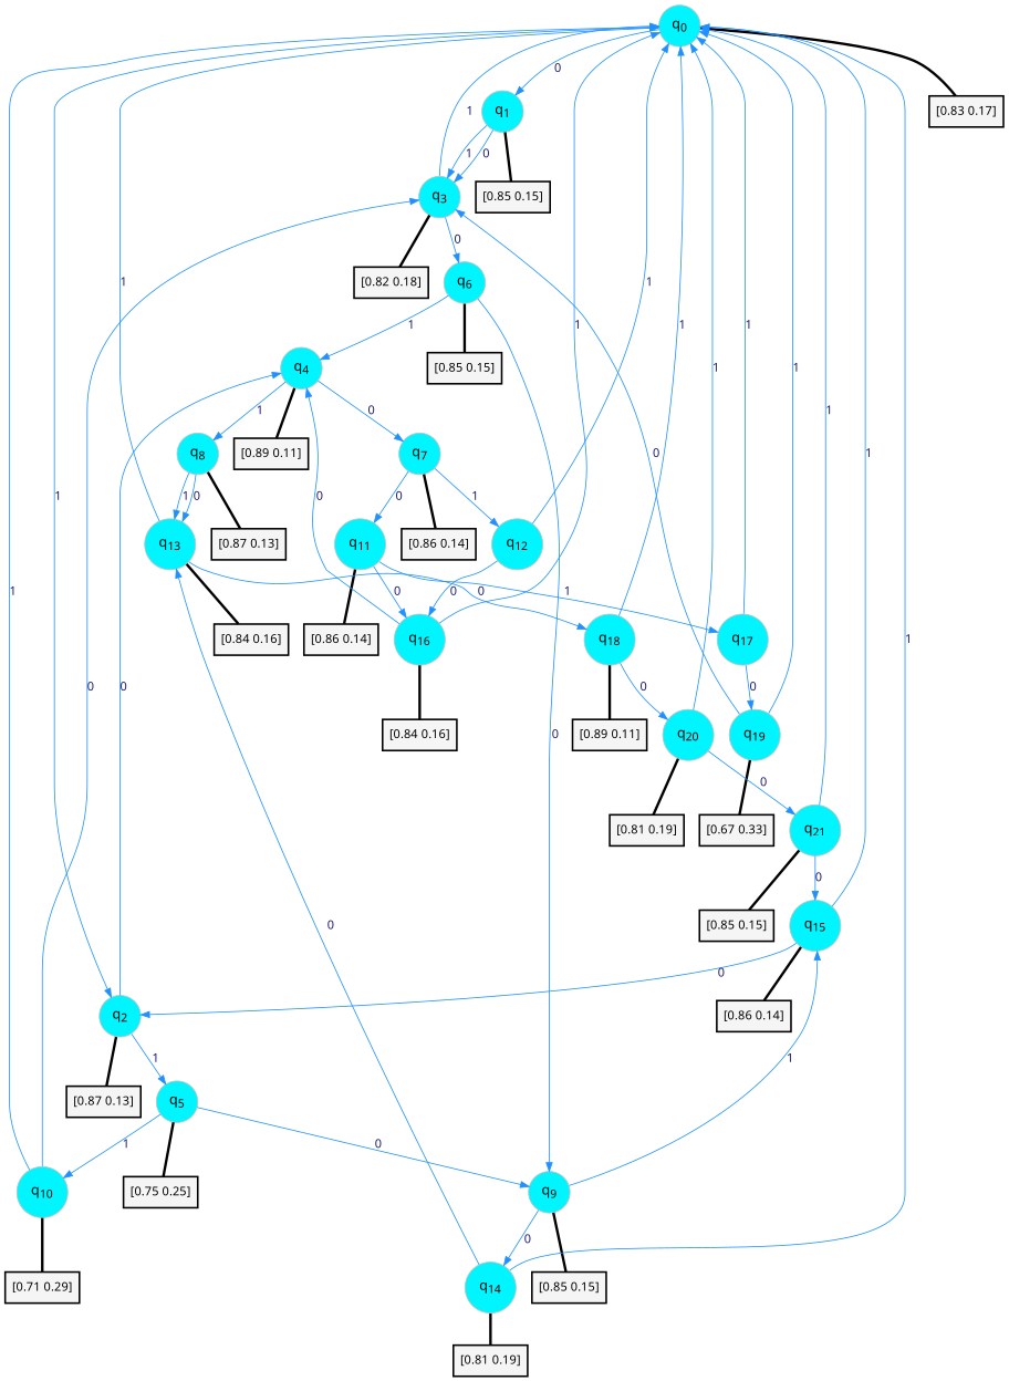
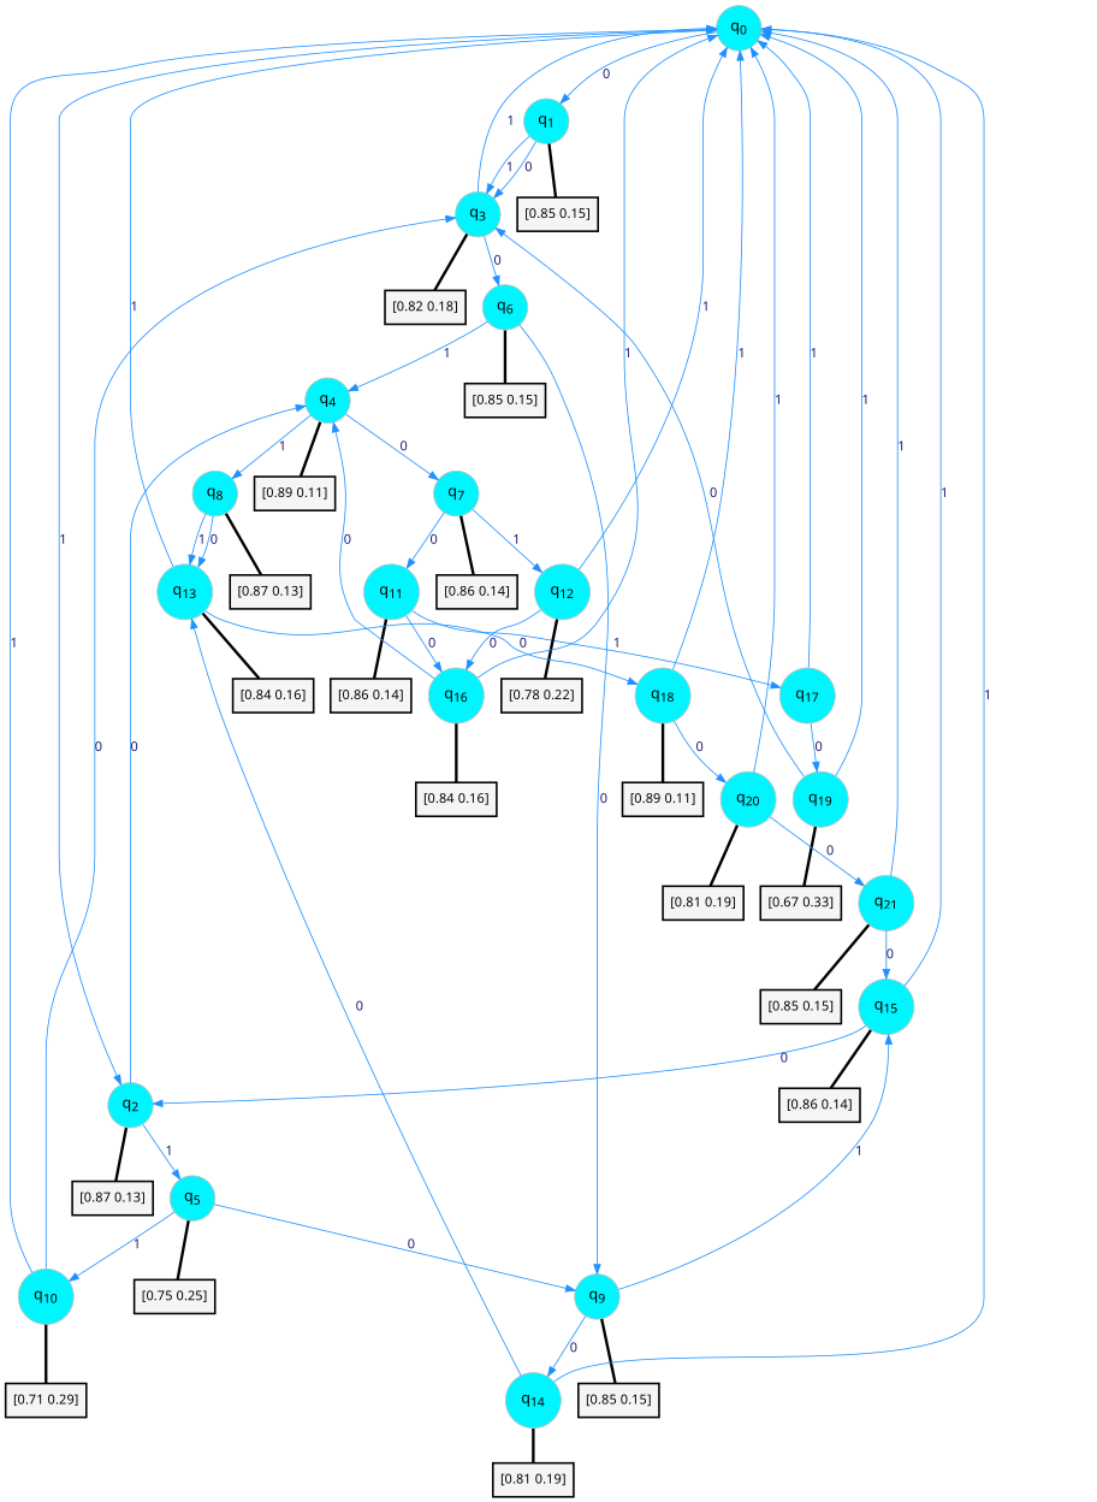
  digraph {
    fontname="Noto Sans"
    rankdir=TD
    node [color=gray fillcolor=turquoise1 fontcolor=black fontname="Noto Sans" fontsize=16 fontweight=bold shape=circle style=filled]
    edge [arrowsize=1 color=dodgerblue1 fontcolor=midnightblue fontname="Noto Sans" fontweight=bold penwidth=1 style=solid weight=20]
    n1 [label=<q<SUB>0</SUB>>]
    n2 [label=<q<SUB>1</SUB>>]
    n3 [label=<q<SUB>2</SUB>>]
-   n4 [color=black fillcolor=whitesmoke fontsize=14 label="[0.83 0.17]" penwidth=2 shape=box]
    n5 [label=<q<SUB>3</SUB>>]
    n6 [color=black fillcolor=whitesmoke fontsize=14 label="[0.85 0.15]" penwidth=2 shape=box]
    n7 [label=<q<SUB>4</SUB>>]
    n8 [label=<q<SUB>5</SUB>>]
    n9 [color=black fillcolor=whitesmoke fontsize=14 label="[0.87 0.13]" penwidth=2 shape=box]
    n10 [label=<q<SUB>6</SUB>>]
    n11 [color=black fillcolor=whitesmoke fontsize=14 label="[0.82 0.18]" penwidth=2 shape=box]
    n12 [label=<q<SUB>7</SUB>>]
    n13 [label=<q<SUB>8</SUB>>]
    n14 [color=black fillcolor=whitesmoke fontsize=14 label="[0.89 0.11]" penwidth=2 shape=box]
    n15 [label=<q<SUB>9</SUB>>]
    n16 [label=<q<SUB>10</SUB>>]
    n17 [color=black fillcolor=whitesmoke fontsize=14 label="[0.75 0.25]" penwidth=2 shape=box]
    n18 [color=black fillcolor=whitesmoke fontsize=14 label="[0.85 0.15]" penwidth=2 shape=box]
    n19 [label=<q<SUB>11</SUB>>]
    n20 [label=<q<SUB>12</SUB>>]
    n21 [color=black fillcolor=whitesmoke fontsize=14 label="[0.86 0.14]" penwidth=2 shape=box]
    n22 [label=<q<SUB>13</SUB>>]
    n23 [color=black fillcolor=whitesmoke fontsize=14 label="[0.87 0.13]" penwidth=2 shape=box]
    n24 [label=<q<SUB>14</SUB>>]
    n25 [label=<q<SUB>15</SUB>>]
    n26 [color=black fillcolor=whitesmoke fontsize=14 label="[0.85 0.15]" penwidth=2 shape=box]
    n27 [color=black fillcolor=whitesmoke fontsize=14 label="[0.71 0.29]" penwidth=2 shape=box]
    n28 [label=<q<SUB>16</SUB>>]
    n29 [label=<q<SUB>17</SUB>>]
    n30 [color=black fillcolor=whitesmoke fontsize=14 label="[0.86 0.14]" penwidth=2 shape=box]
+   n31 [color=black fillcolor=whitesmoke fontsize=14 label="[0.78 0.22]" penwidth=2 shape=box]
    n32 [label=<q<SUB>18</SUB>>]
    n33 [color=black fillcolor=whitesmoke fontsize=14 label="[0.84 0.16]" penwidth=2 shape=box]
    n34 [color=black fillcolor=whitesmoke fontsize=14 label="[0.81 0.19]" penwidth=2 shape=box]
    n35 [color=black fillcolor=whitesmoke fontsize=14 label="[0.86 0.14]" penwidth=2 shape=box]
    n36 [color=black fillcolor=whitesmoke fontsize=14 label="[0.84 0.16]" penwidth=2 shape=box]
    n37 [label=<q<SUB>19</SUB>>]
    n38 [label=<q<SUB>20</SUB>>]
    n39 [color=black fillcolor=whitesmoke fontsize=14 label="[0.89 0.11]" penwidth=2 shape=box]
    n40 [color=black fillcolor=whitesmoke fontsize=14 label="[0.67 0.33]" penwidth=2 shape=box]
    n41 [label=<q<SUB>21</SUB>>]
    n42 [color=black fillcolor=whitesmoke fontsize=14 label="[0.81 0.19]" penwidth=2 shape=box]
    n43 [color=black fillcolor=whitesmoke fontsize=14 label="[0.85 0.15]" penwidth=2 shape=box]
    n1 -> n2 [label=0]
    n1 -> n3 [label=1]
-   n1 -> n4 [arrowhead=none color=black penwidth=3]
    n2 -> n5 [label=0]
    n2 -> n5 [label=1]
    n2 -> n6 [arrowhead=none color=black penwidth=3]
    n3 -> n7 [label=0]
    n3 -> n8 [label=1]
    n3 -> n9 [arrowhead=none color=black penwidth=3]
    n5 -> n1 [label=1]
    n5 -> n10 [label=0]
    n5 -> n11 [arrowhead=none color=black penwidth=3]
    n7 -> n12 [label=0]
    n7 -> n13 [label=1]
    n7 -> n14 [arrowhead=none color=black penwidth=3]
    n8 -> n15 [label=0]
    n8 -> n16 [label=1]
    n8 -> n17 [arrowhead=none color=black penwidth=3]
    n10 -> n7 [label=1]
    n10 -> n15 [label=0]
    n10 -> n18 [arrowhead=none color=black penwidth=3]
    n12 -> n19 [label=0]
    n12 -> n20 [label=1]
    n12 -> n21 [arrowhead=none color=black penwidth=3]
    n13 -> n22 [label=0]
    n13 -> n22 [label=1]
    n13 -> n23 [arrowhead=none color=black penwidth=3]
    n15 -> n24 [label=0]
    n15 -> n25 [label=1]
    n15 -> n26 [arrowhead=none color=black penwidth=3]
    n16 -> n1 [label=1]
    n16 -> n5 [label=0]
    n16 -> n27 [arrowhead=none color=black penwidth=3]
    n19 -> n28 [label=0]
    n19 -> n29 [label=1]
    n19 -> n30 [arrowhead=none color=black penwidth=3]
    n20 -> n1 [label=1]
    n20 -> n28 [label=0]
+   n20 -> n31 [arrowhead=none color=black penwidth=3]
    n22 -> n1 [label=1]
    n22 -> n32 [label=0]
    n22 -> n33 [arrowhead=none color=black penwidth=3]
    n24 -> n1 [label=1]
    n24 -> n22 [label=0]
    n24 -> n34 [arrowhead=none color=black penwidth=3]
    n25 -> n1 [label=1]
    n25 -> n3 [label=0]
    n25 -> n35 [arrowhead=none color=black penwidth=3]
    n28 -> n1 [label=1]
    n28 -> n7 [label=0]
    n28 -> n36 [arrowhead=none color=black penwidth=3]
    n29 -> n1 [label=1]
    n29 -> n37 [label=0]
    n32 -> n1 [label=1]
    n32 -> n38 [label=0]
    n32 -> n39 [arrowhead=none color=black penwidth=3]
    n37 -> n1 [label=1]
    n37 -> n5 [label=0]
    n37 -> n40 [arrowhead=none color=black penwidth=3]
    n38 -> n1 [label=1]
    n38 -> n41 [label=0]
    n38 -> n42 [arrowhead=none color=black penwidth=3]
    n41 -> n1 [label=1]
    n41 -> n25 [label=0]
    n41 -> n43 [arrowhead=none color=black penwidth=3]
  }
